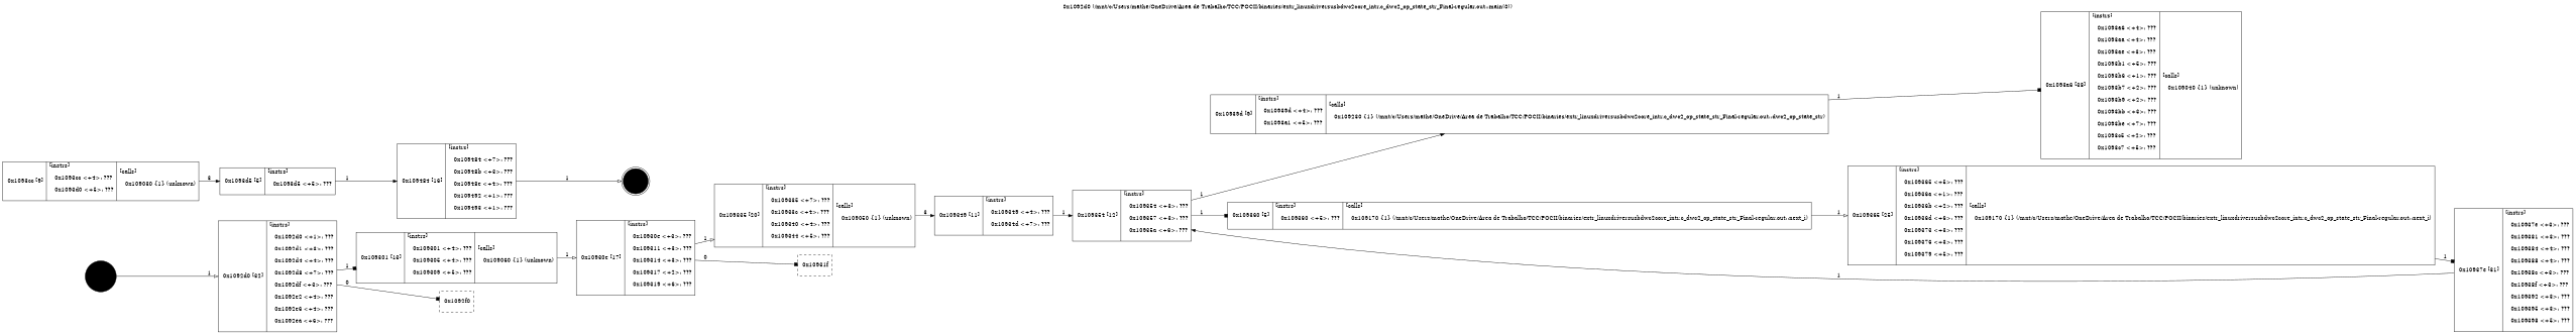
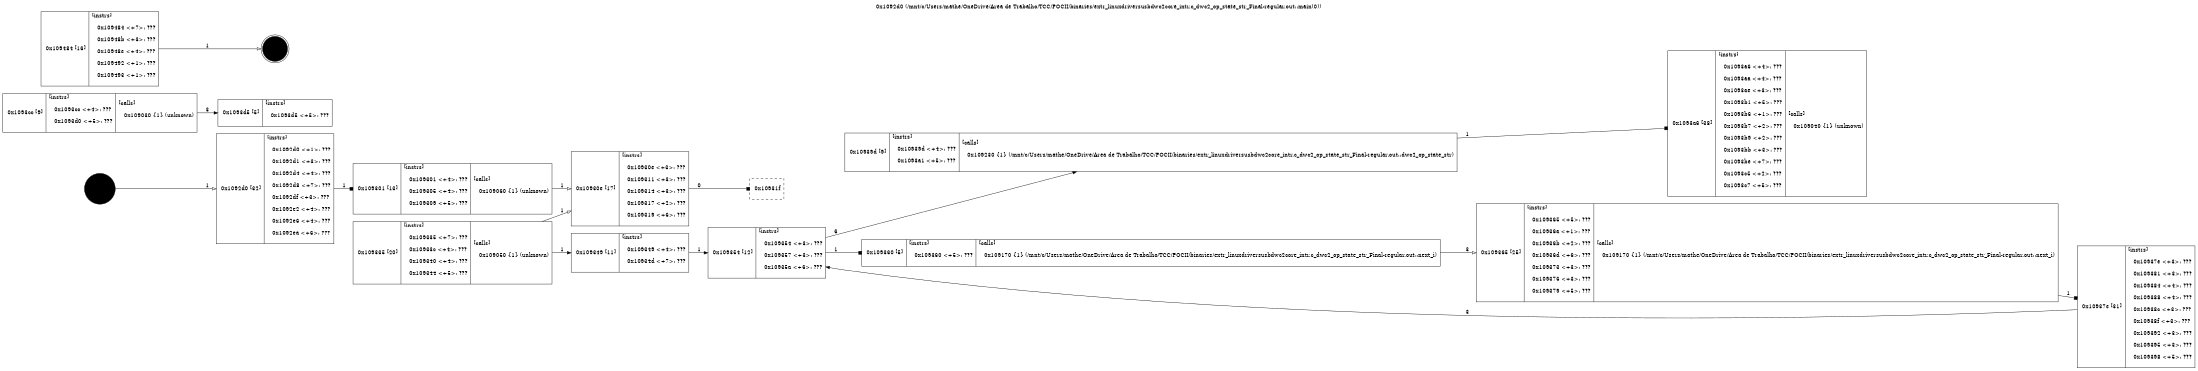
  digraph {
    label="0x1092d0 (/mnt/c/Users/mathe/OneDrive/Área de Trabalho/TCC/POCII/binaries/extr_linuxdriversusbdwc2core_intr.c_dwc2_op_state_str_Final-regular.out::main(0))"
    labelloc=t
    rankdir=LR
    node [shape=record]
    edge [arrowhead=box]
    Entry [fillcolor=black height=0.3 shape=circle style=filled width=0.3]
    n2 [label="{\n     0x1092d0 [32]\l\n     | [instrs]\l\n     &nbsp;&nbsp;0x1092d0 \<+1\>: ???\l\n     &nbsp;&nbsp;0x1092d1 \<+3\>: ???\l\n     &nbsp;&nbsp;0x1092d4 \<+4\>: ???\l\n     &nbsp;&nbsp;0x1092d8 \<+7\>: ???\l\n     &nbsp;&nbsp;0x1092df \<+3\>: ???\l\n     &nbsp;&nbsp;0x1092e2 \<+4\>: ???\l\n     &nbsp;&nbsp;0x1092e6 \<+4\>: ???\l\n     &nbsp;&nbsp;0x1092ea \<+6\>: ???\l\n  }"]
    n3 [label="{\n     0x109301 [13]\l\n     | [instrs]\l\n     &nbsp;&nbsp;0x109301 \<+4\>: ???\l\n     &nbsp;&nbsp;0x109305 \<+4\>: ???\l\n     &nbsp;&nbsp;0x109309 \<+5\>: ???\l\n     | [calls]\l\n     &nbsp;&nbsp;0x109060 \{1\} (unknown)\l\n  }"]
-   n4 [label="{\n     0x1092f0\l\n  }" style=dashed]
    n5 [label="{\n     0x10930e [17]\l\n     | [instrs]\l\n     &nbsp;&nbsp;0x10930e \<+3\>: ???\l\n     &nbsp;&nbsp;0x109311 \<+3\>: ???\l\n     &nbsp;&nbsp;0x109314 \<+3\>: ???\l\n     &nbsp;&nbsp;0x109317 \<+2\>: ???\l\n     &nbsp;&nbsp;0x109319 \<+6\>: ???\l\n  }"]
    n6 [label="{\n     0x109335 [20]\l\n     | [instrs]\l\n     &nbsp;&nbsp;0x109335 \<+7\>: ???\l\n     &nbsp;&nbsp;0x10933c \<+4\>: ???\l\n     &nbsp;&nbsp;0x109340 \<+4\>: ???\l\n     &nbsp;&nbsp;0x109344 \<+5\>: ???\l\n     | [calls]\l\n     &nbsp;&nbsp;0x109050 \{1\} (unknown)\l\n  }"]
    n7 [label="{\n     0x10931f\l\n  }" style=dashed]
    n8 [label="{\n     0x109349 [11]\l\n     | [instrs]\l\n     &nbsp;&nbsp;0x109349 \<+4\>: ???\l\n     &nbsp;&nbsp;0x10934d \<+7\>: ???\l\n  }"]
    n9 [label="{\n     0x109354 [12]\l\n     | [instrs]\l\n     &nbsp;&nbsp;0x109354 \<+3\>: ???\l\n     &nbsp;&nbsp;0x109357 \<+3\>: ???\l\n     &nbsp;&nbsp;0x10935a \<+6\>: ???\l\n  }"]
    n10 [label="{\n     0x10939d [9]\l\n     | [instrs]\l\n     &nbsp;&nbsp;0x10939d \<+4\>: ???\l\n     &nbsp;&nbsp;0x1093a1 \<+5\>: ???\l\n     | [calls]\l\n     &nbsp;&nbsp;0x109230 \{1\} (/mnt/c/Users/mathe/OneDrive/Área de Trabalho/TCC/POCII/binaries/extr_linuxdriversusbdwc2core_intr.c_dwc2_op_state_str_Final-regular.out::dwc2_op_state_str)\l\n  }"]
    n11 [label="{\n     0x109360 [5]\l\n     | [instrs]\l\n     &nbsp;&nbsp;0x109360 \<+5\>: ???\l\n     | [calls]\l\n     &nbsp;&nbsp;0x109170 \{1\} (/mnt/c/Users/mathe/OneDrive/Área de Trabalho/TCC/POCII/binaries/extr_linuxdriversusbdwc2core_intr.c_dwc2_op_state_str_Final-regular.out::next_i)\l\n  }"]
    n12 [label="{\n     0x1093a6 [38]\l\n     | [instrs]\l\n     &nbsp;&nbsp;0x1093a6 \<+4\>: ???\l\n     &nbsp;&nbsp;0x1093aa \<+4\>: ???\l\n     &nbsp;&nbsp;0x1093ae \<+3\>: ???\l\n     &nbsp;&nbsp;0x1093b1 \<+5\>: ???\l\n     &nbsp;&nbsp;0x1093b6 \<+1\>: ???\l\n     &nbsp;&nbsp;0x1093b7 \<+2\>: ???\l\n     &nbsp;&nbsp;0x1093b9 \<+2\>: ???\l\n     &nbsp;&nbsp;0x1093bb \<+3\>: ???\l\n     &nbsp;&nbsp;0x1093be \<+7\>: ???\l\n     &nbsp;&nbsp;0x1093c5 \<+2\>: ???\l\n     &nbsp;&nbsp;0x1093c7 \<+5\>: ???\l\n     | [calls]\l\n     &nbsp;&nbsp;0x109040 \{1\} (unknown)\l\n  }"]
    n13 [label="{\n     0x109365 [25]\l\n     | [instrs]\l\n     &nbsp;&nbsp;0x109365 \<+5\>: ???\l\n     &nbsp;&nbsp;0x10936a \<+1\>: ???\l\n     &nbsp;&nbsp;0x10936b \<+2\>: ???\l\n     &nbsp;&nbsp;0x10936d \<+6\>: ???\l\n     &nbsp;&nbsp;0x109373 \<+3\>: ???\l\n     &nbsp;&nbsp;0x109376 \<+3\>: ???\l\n     &nbsp;&nbsp;0x109379 \<+5\>: ???\l\n     | [calls]\l\n     &nbsp;&nbsp;0x109170 \{1\} (/mnt/c/Users/mathe/OneDrive/Área de Trabalho/TCC/POCII/binaries/extr_linuxdriversusbdwc2core_intr.c_dwc2_op_state_str_Final-regular.out::next_i)\l\n  }"]
    n14 [label="{\n     0x10937e [31]\l\n     | [instrs]\l\n     &nbsp;&nbsp;0x10937e \<+3\>: ???\l\n     &nbsp;&nbsp;0x109381 \<+3\>: ???\l\n     &nbsp;&nbsp;0x109384 \<+4\>: ???\l\n     &nbsp;&nbsp;0x109388 \<+4\>: ???\l\n     &nbsp;&nbsp;0x10938c \<+3\>: ???\l\n     &nbsp;&nbsp;0x10938f \<+3\>: ???\l\n     &nbsp;&nbsp;0x109392 \<+3\>: ???\l\n     &nbsp;&nbsp;0x109395 \<+3\>: ???\l\n     &nbsp;&nbsp;0x109398 \<+5\>: ???\l\n  }"]
    n15 [label="{\n     0x1093cc [9]\l\n     | [instrs]\l\n     &nbsp;&nbsp;0x1093cc \<+4\>: ???\l\n     &nbsp;&nbsp;0x1093d0 \<+5\>: ???\l\n     | [calls]\l\n     &nbsp;&nbsp;0x109030 \{1\} (unknown)\l\n  }"]
    n16 [label="{\n     0x1093d5 [5]\l\n     | [instrs]\l\n     &nbsp;&nbsp;0x1093d5 \<+5\>: ???\l\n  }"]
    n17 [label="{\n     0x109484 [16]\l\n     | [instrs]\l\n     &nbsp;&nbsp;0x109484 \<+7\>: ???\l\n     &nbsp;&nbsp;0x10948b \<+3\>: ???\l\n     &nbsp;&nbsp;0x10948e \<+4\>: ???\l\n     &nbsp;&nbsp;0x109492 \<+1\>: ???\l\n     &nbsp;&nbsp;0x109493 \<+1\>: ???\l\n  }"]
    Exit [fillcolor=black height=0.3 peripheries=2 shape=circle style=filled width=0.3]
    Entry -> n2 [arrowhead=onormal label=" 1"]
    n2 -> n3 [label=" 1"]
-   n2 -> n4 [label=" 0"]
    n3 -> n5 [arrowhead=onormal label=" 1"]
-   n5 -> n6 [arrowhead=onormal label=" 1"]
+   n6 -> n5 [arrowhead=onormal label=" 1"]
    n5 -> n7 [label=" 0"]
-   n6 -> n8 [arrowhead=normal label=" 3"]
+   n6 -> n8 [arrowhead=normal label=" 1"]
    n8 -> n9 [arrowhead=normal label=" 1"]
-   n9 -> n10 [arrowhead=normal label=" 1"]
+   n9 -> n10 [arrowhead=normal label=" 6"]
    n9 -> n11 [label=" 1"]
    n10 -> n12 [label=" 1"]
-   n11 -> n13 [arrowhead=onormal label=" 1"]
+   n11 -> n13 [arrowhead=onormal label=" 3"]
    n13 -> n14 [label=" 1"]
-   n14 -> n9 [arrowhead=normal label=" 1"]
+   n14 -> n9 [arrowhead=normal label=" 3"]
    n15 -> n16 [arrowhead=normal label=" 3"]
-   n16 -> n17 [arrowhead=normal label=" 1"]
    n17 -> Exit [arrowhead=onormal label=" 1"]
  }
